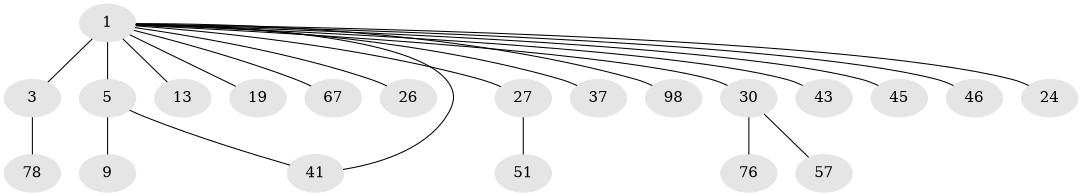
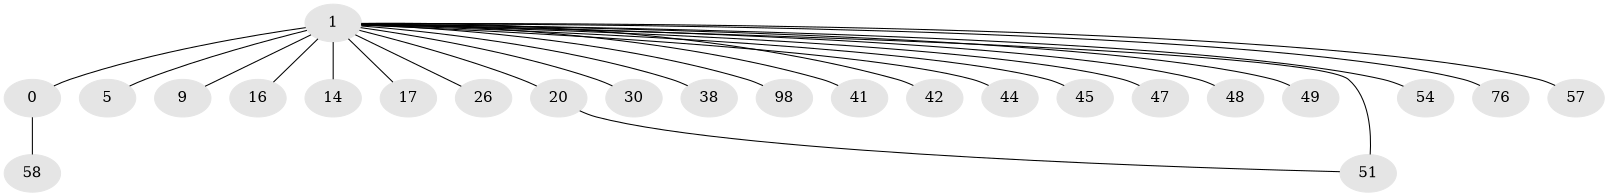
  graph {
    node [color=gray90 style=filled]
    1 [super="+2"]
-   3 [super="+35+50+31"]
+   3 [super="+35+50+31" label=0]
    5 [super="+11+18+16+24"]
    9
-   13
-   14 [label=19]
-   17 [label=67]
+   13 [label=16]
+   14
+   17
    26
-   27
+   27 [label=20]
    30
-   37 [super="+44+55"]
+   37 [super="+44+55" label=38]
    n12 [label=98]
    41
-   43
+   42
+   43 [label=44]
    45
-   49 [label=46]
+   47
+   48
+   49
    51 [super="+52"]
-   54 [label=24]
+   54
    n22 [label=76]
    57
-   58 [label=78]
+   58
    1 -- 3 [weight=10]
    1 -- 5 [weight=6]
-   5 -- 9
+   1 -- 9
    1 -- 13
    1 -- 14 [weight=2]
    1 -- 17
    1 -- 26
    1 -- 27
    1 -- 30
    1 -- 37
    1 -- n12
    1 -- 41
+   1 -- 42
    1 -- 43
    1 -- 45
+   1 -- 47
+   1 -- 48
    1 -- 49
+   1 -- 51 [weight=2]
    1 -- 54
-   30 -- n22 [weight=2]
-   30 -- 57
+   1 -- n22 [weight=2]
+   1 -- 57
    3 -- 58
-   5 -- 41
    27 -- 51
  }
